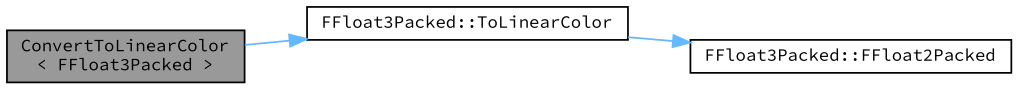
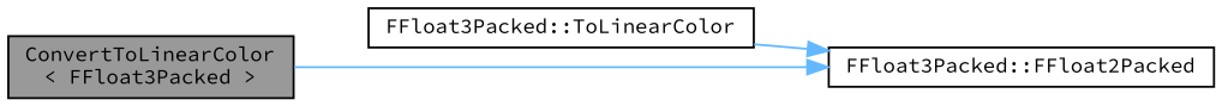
  digraph {
    fontname="Source Code Pro"
    rankdir=LR
    node [color=black fillcolor=white fontname="Source Code Pro" fontsize=10 shape=box style=filled]
    edge [color=steelblue1 fontname="Source Code Pro" fontsize=10 labelfontname=Helvetica labelfontsize=10 style=solid]
    n1 [fillcolor=grey60 fontcolor=black height=0.2 label="ConvertToLinearColor\l\< FFloat3Packed \>" width=0.4]
    n2 [height=0.2 label="FFloat3Packed::ToLinearColor" width=0.4]
    n3 [height=0.2 label="FFloat3Packed::FFloat2Packed" width=0.4]
-   n1 -> n2
+   n1 -> n3
    n2 -> n3
  }
